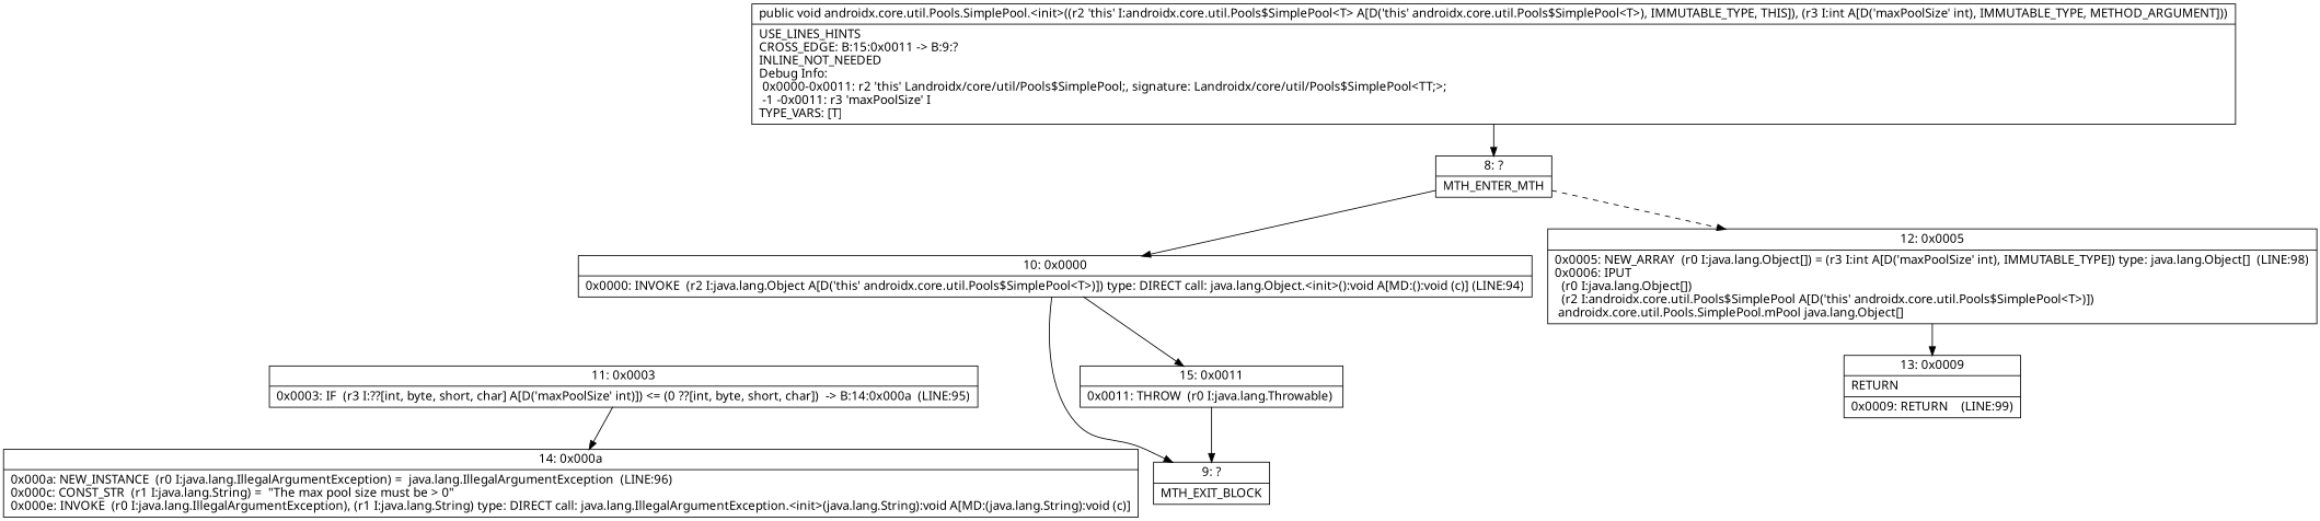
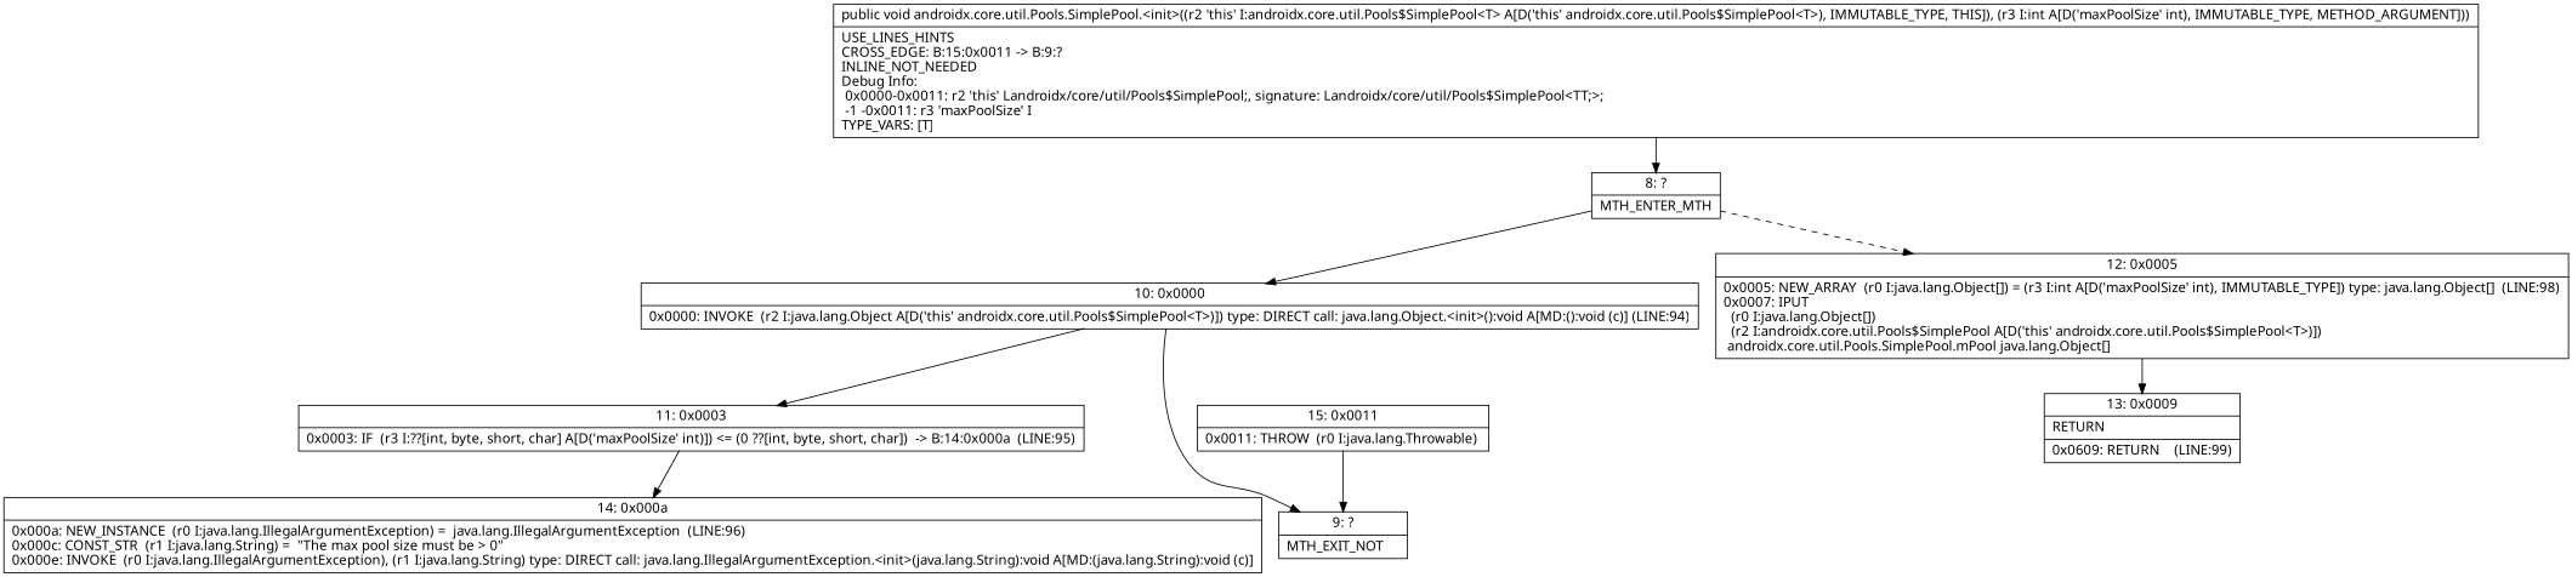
  digraph {
    fontname="Noto Sans"
    node [fontname="Noto Sans" shape=record]
    edge [fontname="Noto Sans"]
    n1 [label="{8\:\ ?|MTH_ENTER_MTH\l}"]
    n2 [label="{10\:\ 0x0000|0x0000: INVOKE  (r2 I:java.lang.Object A[D('this' androidx.core.util.Pools$SimplePool\<T\>)]) type: DIRECT call: java.lang.Object.\<init\>():void A[MD:():void (c)] (LINE:94)\l}"]
-   n3 [label="{12\:\ 0x0005|0x0005: NEW_ARRAY  (r0 I:java.lang.Object[]) = (r3 I:int A[D('maxPoolSize' int), IMMUTABLE_TYPE]) type: java.lang.Object[]  (LINE:98)\l0x0006: IPUT  \l  (r0 I:java.lang.Object[])\l  (r2 I:androidx.core.util.Pools$SimplePool A[D('this' androidx.core.util.Pools$SimplePool\<T\>)])\l androidx.core.util.Pools.SimplePool.mPool java.lang.Object[] \l}"]
+   n3 [label="{12\:\ 0x0005|0x0005: NEW_ARRAY  (r0 I:java.lang.Object[]) = (r3 I:int A[D('maxPoolSize' int), IMMUTABLE_TYPE]) type: java.lang.Object[]  (LINE:98)\l0x0007: IPUT  \l  (r0 I:java.lang.Object[])\l  (r2 I:androidx.core.util.Pools$SimplePool A[D('this' androidx.core.util.Pools$SimplePool\<T\>)])\l androidx.core.util.Pools.SimplePool.mPool java.lang.Object[] \l}"]
    n4 [label="{11\:\ 0x0003|0x0003: IF  (r3 I:??[int, byte, short, char] A[D('maxPoolSize' int)]) \<= (0 ??[int, byte, short, char])  \-\> B:14:0x000a  (LINE:95)\l}"]
-   n5 [label="{9\:\ ?|MTH_EXIT_BLOCK\l}"]
+   n5 [label="{9\:\ ?|MTH_EXIT_NOT\l}"]
    n6 [label="{14\:\ 0x000a|0x000a: NEW_INSTANCE  (r0 I:java.lang.IllegalArgumentException) =  java.lang.IllegalArgumentException  (LINE:96)\l0x000c: CONST_STR  (r1 I:java.lang.String) =  \"The max pool size must be \> 0\" \l0x000e: INVOKE  (r0 I:java.lang.IllegalArgumentException), (r1 I:java.lang.String) type: DIRECT call: java.lang.IllegalArgumentException.\<init\>(java.lang.String):void A[MD:(java.lang.String):void (c)]\l}"]
-   n7 [label="{13\:\ 0x0009|RETURN\l|0x0009: RETURN    (LINE:99)\l}"]
+   n7 [label="{13\:\ 0x0009|RETURN\l|0x0609: RETURN    (LINE:99)\l}"]
    n8 [label="{15\:\ 0x0011|0x0011: THROW  (r0 I:java.lang.Throwable) \l}"]
    n9 [label="{public void androidx.core.util.Pools.SimplePool.\<init\>((r2 'this' I:androidx.core.util.Pools$SimplePool\<T\> A[D('this' androidx.core.util.Pools$SimplePool\<T\>), IMMUTABLE_TYPE, THIS]), (r3 I:int A[D('maxPoolSize' int), IMMUTABLE_TYPE, METHOD_ARGUMENT]))  | USE_LINES_HINTS\lCROSS_EDGE: B:15:0x0011 \-\> B:9:?\lINLINE_NOT_NEEDED\lDebug Info:\l  0x0000\-0x0011: r2 'this' Landroidx\/core\/util\/Pools$SimplePool;, signature: Landroidx\/core\/util\/Pools$SimplePool\<TT;\>;\l  \-1 \-0x0011: r3 'maxPoolSize' I\lTYPE_VARS: [T]\l}"]
    n1 -> n2
    n1 -> n3 [style=dashed]
-   n2 -> n8
+   n2 -> n4
    n2 -> n5
    n3 -> n7
    n4 -> n6
    n8 -> n5
    n9 -> n1
  }
